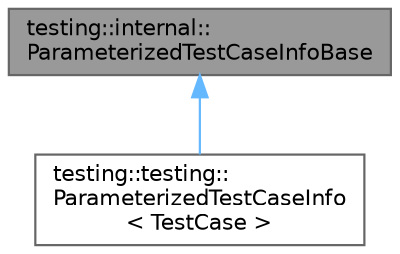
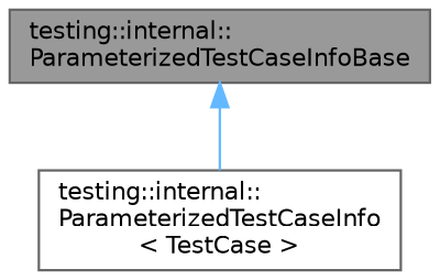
  digraph {
    node [color=gray40 fontname=Helvetica fontsize=10 shape=box style=filled]
    n1 [fillcolor=grey60 fontcolor=black height=0.2 label="testing::internal::\lParameterizedTestCaseInfoBase" width=0.4]
-   n2 [fillcolor=white height=0.2 label="testing::testing::\lParameterizedTestCaseInfo\l\< TestCase \>" width=0.4]
+   n2 [fillcolor=white height=0.2 label="testing::internal::\lParameterizedTestCaseInfo\l\< TestCase \>" width=0.4]
    n1 -> n2 [color=steelblue1 dir=back fontname=Helvetica fontsize=10 labelfontname=Helvetica labelfontsize=10 style=solid]
  }
